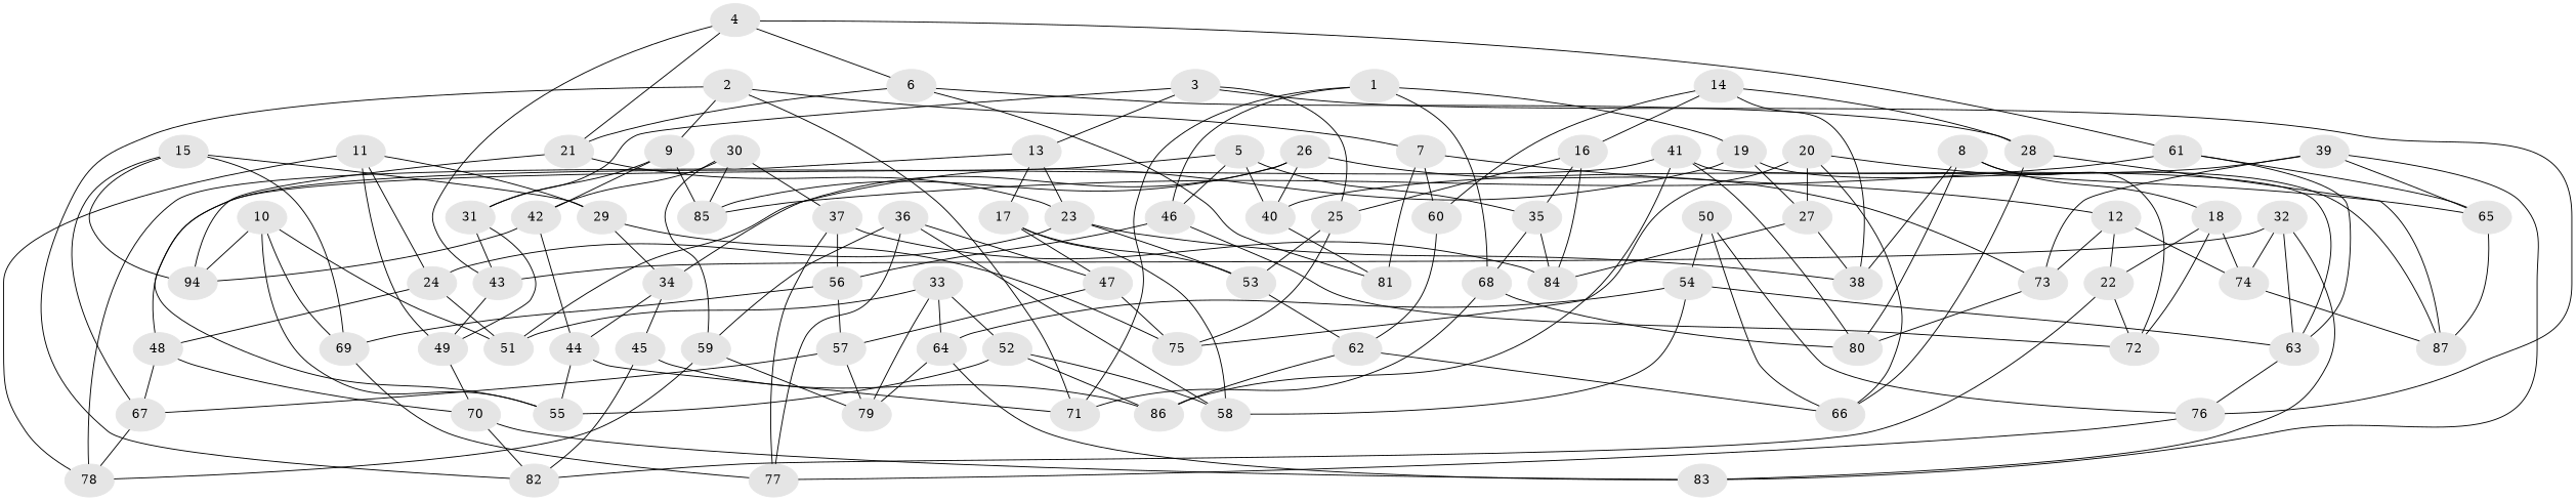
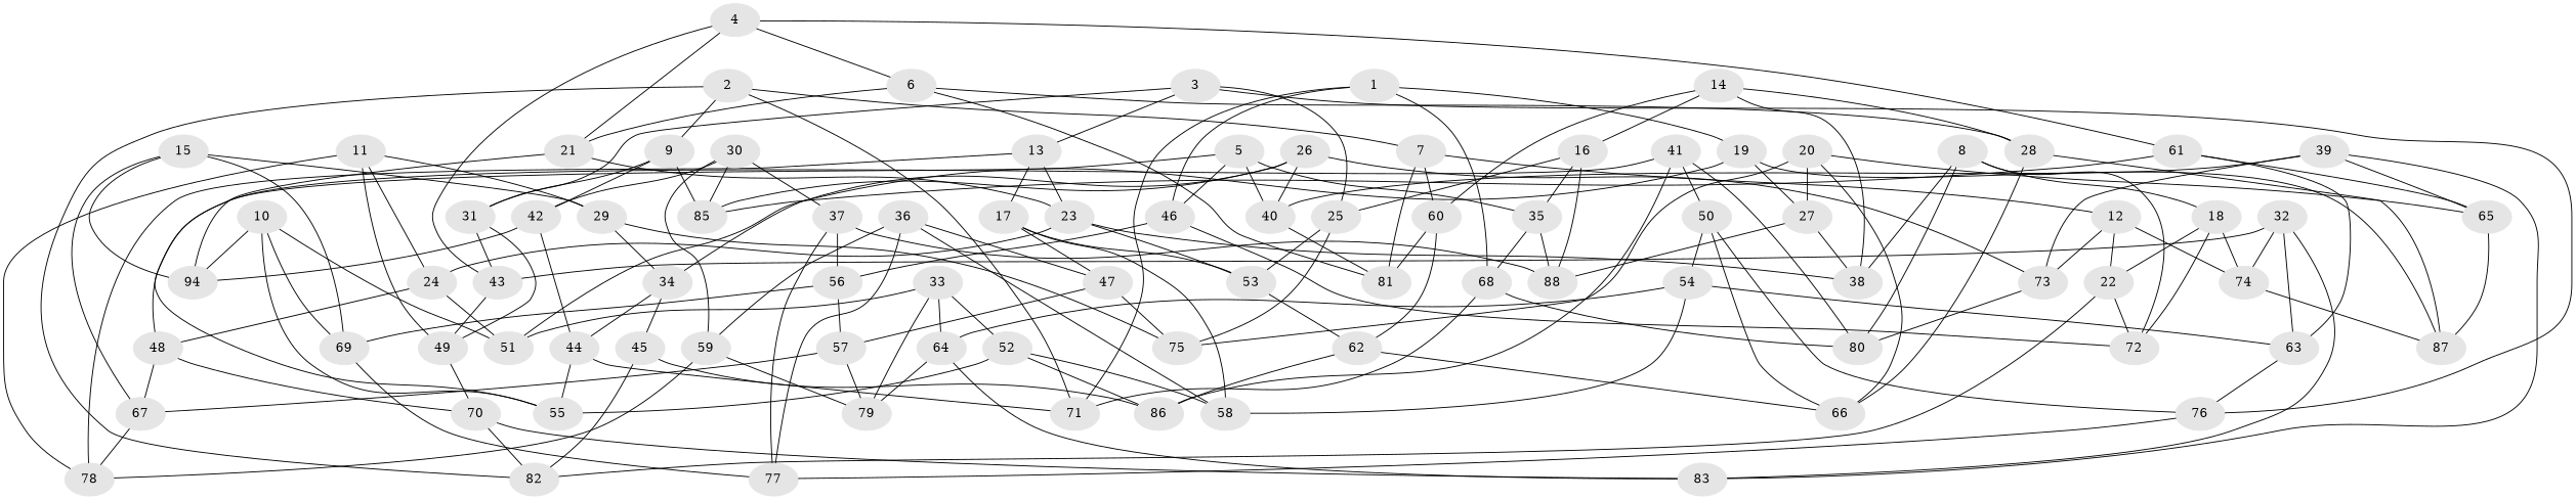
  graph {
    node [color=gray90 style=filled]
    1
    19
    46
    68
    71
    51
    27
    87
    72
    56
    80
    2
    7
    9
    82
    81
    12
    60
    31
    42
    85
    3
    13
    25
    76
    78
    17
    23
    53
    75
    43
    49
    77
    4
    6
    21
    61
    28
    n39 [label=94]
    65
    63
    5
    35
    40
    55
-   88 [label=84]
+   88
    66
    22
    73
    74
    62
    8
    18
    38
    44
    10
    69
    11
    24
    29
    48
    34
    70
    47
    58
    14
    16
    15
    67
    57
    20
    26
    45
    30
    37
    59
    79
    32
    83
    33
    52
    64
    86
    36
    39
    41
    50
    54
    1 -- 19
    1 -- 46
    1 -- 68
    1 -- 71
    19 -- 51
    19 -- 27
    19 -- 87
    46 -- 72
    46 -- 56
    68 -- 71
    68 -- 80
    27 -- 88
    27 -- 38
    56 -- 69
    56 -- 57
    2 -- 71
    2 -- 7
    2 -- 9
    2 -- 82
    7 -- 81
    7 -- 12
    7 -- 60
    9 -- 31
    9 -- 42
    9 -- 85
    12 -- 22
    12 -- 73
    12 -- 74
+   60 -- 81
    60 -- 62
    31 -- 43
    31 -- 49
    42 -- n39
    42 -- 44
    3 -- 31
    3 -- 13
    3 -- 25
    3 -- 76
    13 -- 78
    13 -- 17
    13 -- 23
    25 -- 53
    25 -- 75
    76 -- 77
    17 -- 53
    17 -- 47
    17 -- 58
    23 -- 53
    23 -- 38
    23 -- 24
    53 -- 62
    43 -- 49
    49 -- 70
    4 -- 43
    4 -- 6
    4 -- 21
    4 -- 61
    6 -- 81
    6 -- 21
    6 -- 28
    21 -- 23
    21 -- n39
    61 -- 85
    61 -- 65
    61 -- 63
    28 -- 87
    28 -- 66
    65 -- 87
    63 -- 76
    5 -- 46
    5 -- 35
    5 -- 40
    5 -- 55
    35 -- 68
    35 -- 88
    40 -- 81
    22 -- 72
    22 -- 82
    73 -- 80
    74 -- 87
    62 -- 66
    62 -- 86
    8 -- 72
    8 -- 80
    8 -- 18
    8 -- 38
    18 -- 72
    18 -- 22
    18 -- 74
    44 -- 71
    44 -- 55
    10 -- 51
    10 -- n39
    10 -- 55
    10 -- 69
    69 -- 77
    11 -- 78
    11 -- 49
    11 -- 24
    11 -- 29
    24 -- 51
    24 -- 48
    29 -- 75
    29 -- 34
    48 -- 70
    48 -- 67
    34 -- 44
    34 -- 45
    70 -- 82
    70 -- 83
    47 -- 75
    47 -- 57
    14 -- 60
    14 -- 28
    14 -- 38
    14 -- 16
    16 -- 25
    16 -- 35
    16 -- 88
    15 -- n39
    15 -- 69
    15 -- 29
    15 -- 67
    67 -- 78
    57 -- 67
    57 -- 79
    20 -- 27
    20 -- 75
    20 -- 65
    20 -- 66
    26 -- 85
    26 -- 40
    26 -- 73
    26 -- 34
    45 -- 82
    45 -- 86
    30 -- 42
    30 -- 85
    30 -- 37
    30 -- 59
    37 -- 56
    37 -- 77
    37 -- 88
    59 -- 78
    59 -- 79
    32 -- 43
    32 -- 63
    32 -- 74
    32 -- 83
    33 -- 51
    33 -- 79
    33 -- 52
    33 -- 64
    52 -- 55
    52 -- 58
    52 -- 86
    64 -- 79
    64 -- 83
    36 -- 77
    36 -- 47
    36 -- 58
    36 -- 59
    39 -- 65
    39 -- 40
    39 -- 73
    39 -- 83
    41 -- 80
    41 -- 48
    41 -- 86
-   41 -- 63
+   41 -- 50
    50 -- 76
    50 -- 66
    50 -- 54
    54 -- 63
    54 -- 58
    54 -- 64
  }
